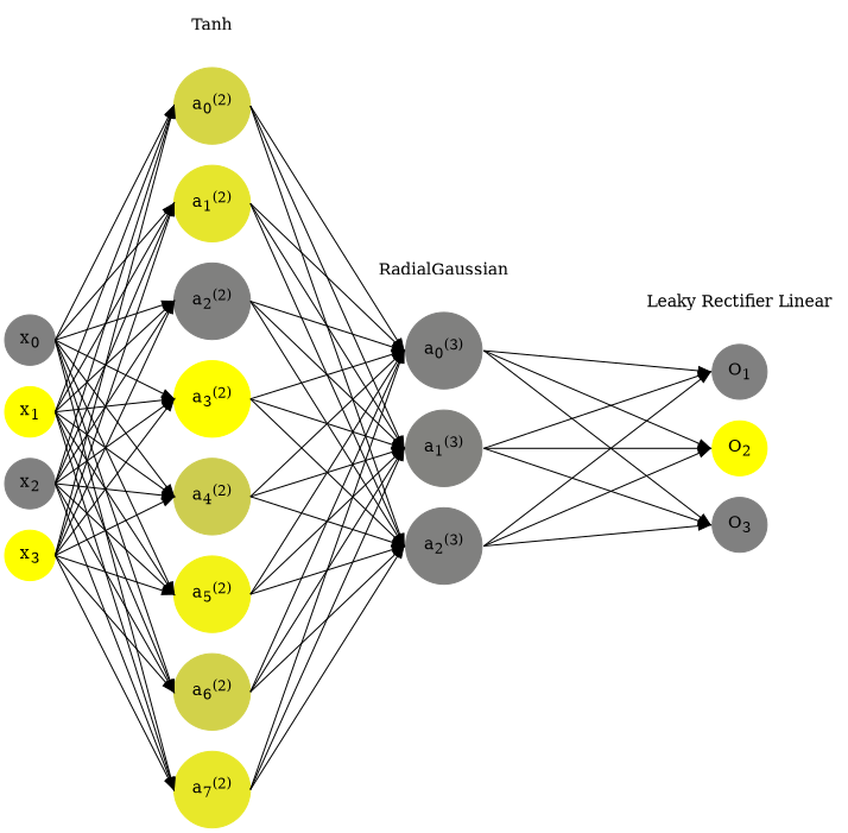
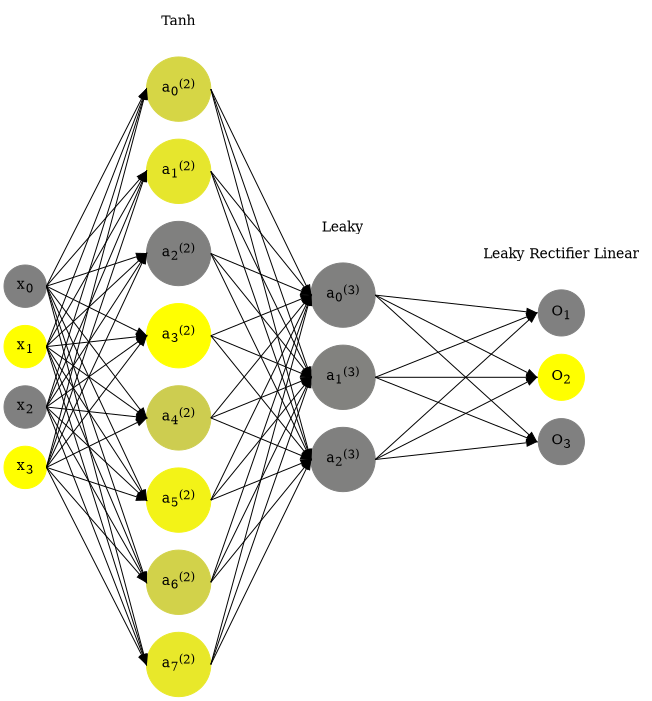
  digraph {
    rankdir=LR
    ranksep=1.4
    splines=false
    node [color="0.1667, 0.0, 0.5" fillcolor="0.1667, 0.0, 0.5" shape=circle style=filled]
    edge [headport=w style=solid tailport=e]
    n1 [label=<x<sub>0</sub>>]
    n2 [color="0.1667, 1.0, 1.0" fillcolor="0.1667, 1.0, 1.0" label=<x<sub>1</sub>>]
    n3 [label=<x<sub>2</sub>>]
    n4 [color="0.1667, 1.0, 1.0" fillcolor="0.1667, 1.0, 1.0" label=<x<sub>3</sub>>]
    n5 [color="0.1667, 0.673426, 0.836713" fillcolor="0.1667, 0.673426, 0.836713" label=<a<sub>0</sub><sup>(2)</sup>>]
    n6 [color="0.1667, 0.804519, 0.902260" fillcolor="0.1667, 0.804519, 0.902260" label=<a<sub>1</sub><sup>(2)</sup>>]
    n7 [color="0.1667, 0.003231, 0.501616" fillcolor="0.1667, 0.003231, 0.501616" label=<a<sub>2</sub><sup>(2)</sup>>]
    n8 [color="0.1667, 0.993322, 0.996661" fillcolor="0.1667, 0.993322, 0.996661" label=<a<sub>3</sub><sup>(2)</sup>>]
    n9 [color="0.1667, 0.607730, 0.803865" fillcolor="0.1667, 0.607730, 0.803865" label=<a<sub>4</sub><sup>(2)</sup>>]
    n10 [color="0.1667, 0.901456, 0.950728" fillcolor="0.1667, 0.901456, 0.950728" label=<a<sub>5</sub><sup>(2)</sup>>]
    n11 [color="0.1667, 0.644233, 0.822116" fillcolor="0.1667, 0.644233, 0.822116" label=<a<sub>6</sub><sup>(2)</sup>>]
    n12 [color="0.1667, 0.817802, 0.908901" fillcolor="0.1667, 0.817802, 0.908901" label=<a<sub>7</sub><sup>(2)</sup>>]
    n13 [color="0.1667, 0.000002, 0.500001" fillcolor="0.1667, 0.000002, 0.500001" label=<a<sub>0</sub><sup>(3)</sup>>]
    n14 [color="0.1667, 0.018750, 0.509375" fillcolor="0.1667, 0.018750, 0.509375" label=<a<sub>1</sub><sup>(3)</sup>>]
    n15 [color="0.1667, 0.001867, 0.500934" fillcolor="0.1667, 0.001867, 0.500934" label=<a<sub>2</sub><sup>(3)</sup>>]
    n16 [label=<O<sub>1</sub>>]
    n17 [color="0.1667, 1.0, 1.0" fillcolor="0.1667, 1.0, 1.0" label=<O<sub>2</sub>>]
    n18 [label=<O<sub>3</sub>>]
    n19 [label=Tanh shape=plaintext color="" fillcolor="" style=""]
-   n20 [label=RadialGaussian shape=plaintext color="" fillcolor="" style=""]
+   n20 [label=Leaky shape=plaintext color="" fillcolor="" style=""]
    n21 [label="Leaky Rectifier Linear" shape=plaintext color="" fillcolor="" style=""]
    subgraph sub_1 {
      n1
    }
    subgraph sub_2 {
      n2
    }
    subgraph sub_3 {
      n3
    }
    subgraph sub_4 {
      n4
    }
    subgraph sub_5 {
      n5
    }
    subgraph sub_6 {
      n6
    }
    subgraph sub_7 {
      n7
    }
    subgraph sub_8 {
      n8
    }
    subgraph sub_9 {
      n9
    }
    subgraph sub_10 {
      n10
    }
    subgraph sub_11 {
      n11
    }
    subgraph sub_12 {
      n12
    }
    subgraph sub_13 {
      n13
    }
    subgraph sub_14 {
      n14
    }
    subgraph sub_15 {
      n15
    }
    subgraph sub_16 {
      n16
    }
    subgraph sub_17 {
      n17
    }
    subgraph sub_18 {
      n18
    }
    subgraph sub_19 {
      rank=same
      n1
      n2
      n3
      n4
    }
    subgraph sub_20 {
      rank=same
      n5
      n6
      n7
      n8
      n9
      n10
      n11
      n12
    }
    subgraph sub_21 {
      rank=same
      n13
      n14
      n15
    }
    subgraph sub_22 {
      rank=same
      n16
      n17
      n18
    }
    subgraph sub_23 {
      rank=same
      n5
      n19
    }
    subgraph sub_24 {
      rank=same
      n13
      n20
    }
    subgraph sub_25 {
      rank=same
      n16
      n21
    }
    n1 -> n2 [style=invis]
    n1 -> n5
    n1 -> n6
    n1 -> n7
    n1 -> n8
    n1 -> n9
    n1 -> n10
    n1 -> n11
    n1 -> n12
    n2 -> n3 [style=invis]
    n2 -> n5
    n2 -> n6
    n2 -> n7
    n2 -> n8
    n2 -> n9
    n2 -> n10
    n2 -> n11
    n2 -> n12
    n3 -> n4 [style=invis]
    n3 -> n5
    n3 -> n6
    n3 -> n7
    n3 -> n8
    n3 -> n9
    n3 -> n10
    n3 -> n11
    n3 -> n12
    n4 -> n5
    n4 -> n6
    n4 -> n7
    n4 -> n8
    n4 -> n9
    n4 -> n10
    n4 -> n11
    n4 -> n12
    n5 -> n6 [style=invis]
    n5 -> n13
    n5 -> n14
    n5 -> n15
    n6 -> n7 [style=invis]
    n6 -> n13
    n6 -> n14
    n6 -> n15
    n7 -> n8 [style=invis]
    n7 -> n13
    n7 -> n14
    n7 -> n15
    n8 -> n9 [style=invis]
    n8 -> n13
    n8 -> n14
    n8 -> n15
    n9 -> n10 [style=invis]
    n9 -> n13
    n9 -> n14
    n9 -> n15
    n10 -> n11 [style=invis]
    n10 -> n13
    n10 -> n14
    n10 -> n15
    n11 -> n12 [style=invis]
    n11 -> n13
    n11 -> n14
    n11 -> n15
    n12 -> n13
    n12 -> n14
    n12 -> n15
    n13 -> n14 [style=invis]
    n13 -> n16
    n13 -> n17
    n13 -> n18
    n14 -> n15 [style=invis]
    n14 -> n16
    n14 -> n17
    n14 -> n18
    n15 -> n16
    n15 -> n17
    n15 -> n18
    n16 -> n17 [style=invis]
    n17 -> n18 [style=invis]
    n19 -> n5 [style=invis]
    n20 -> n13 [style=invis]
    n21 -> n16 [style=invis]
  }
